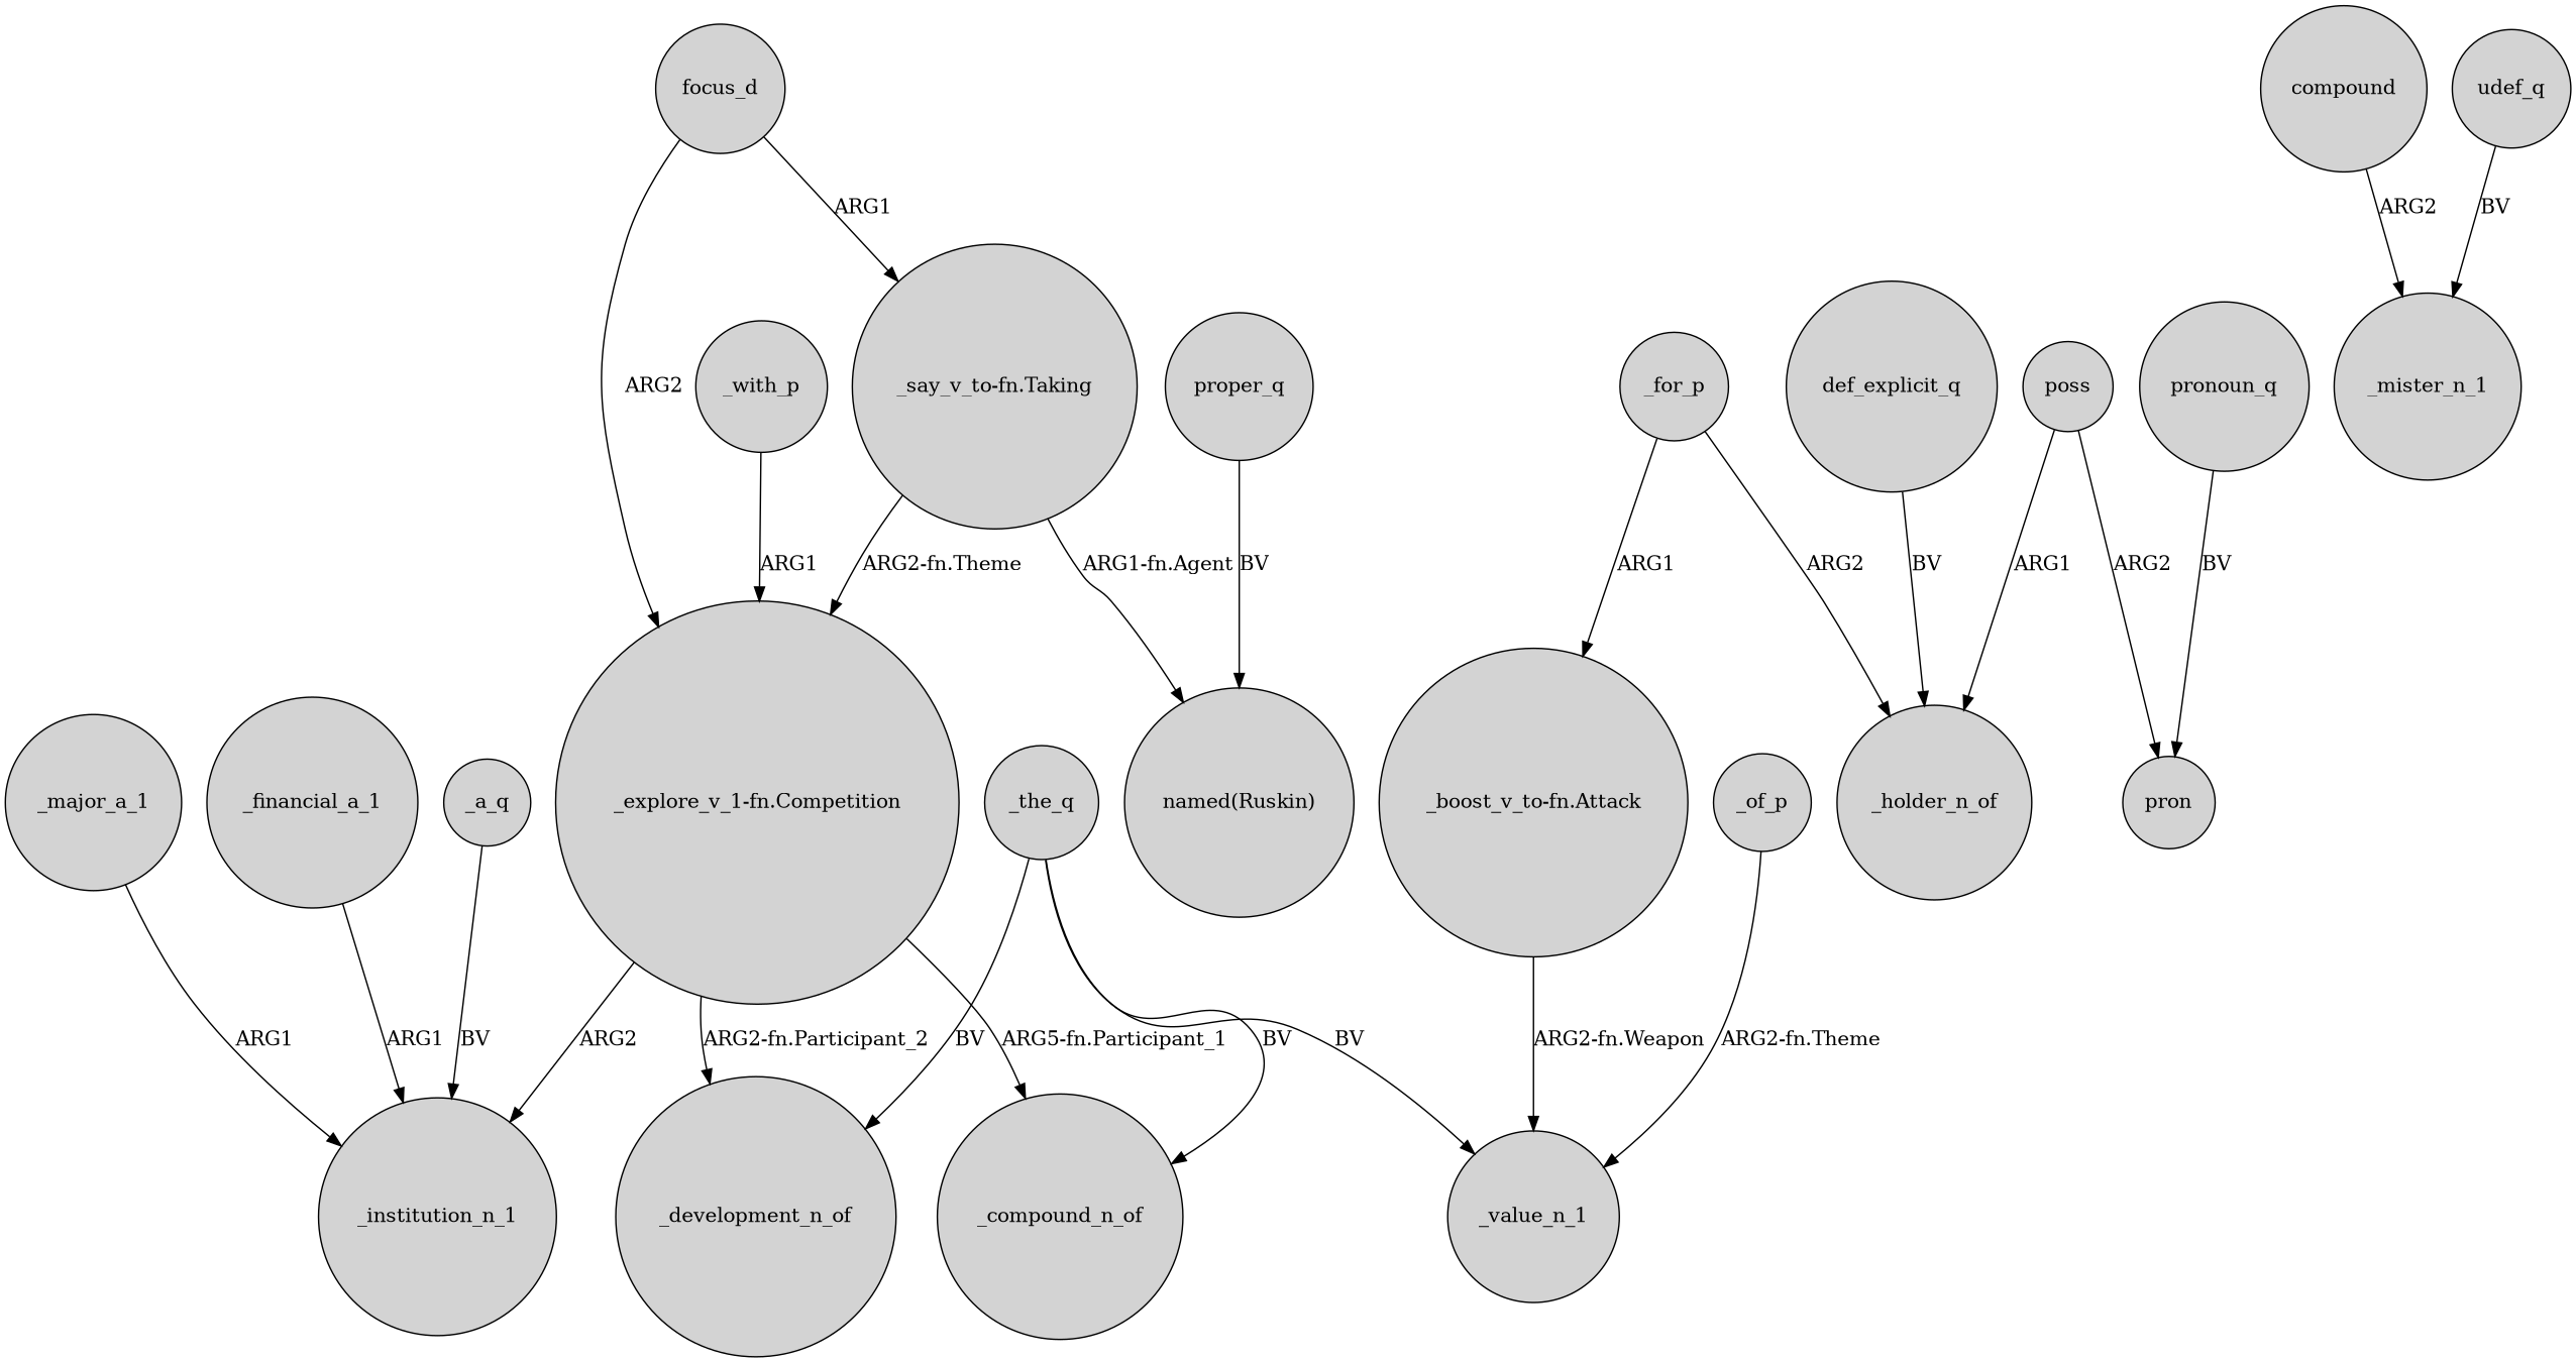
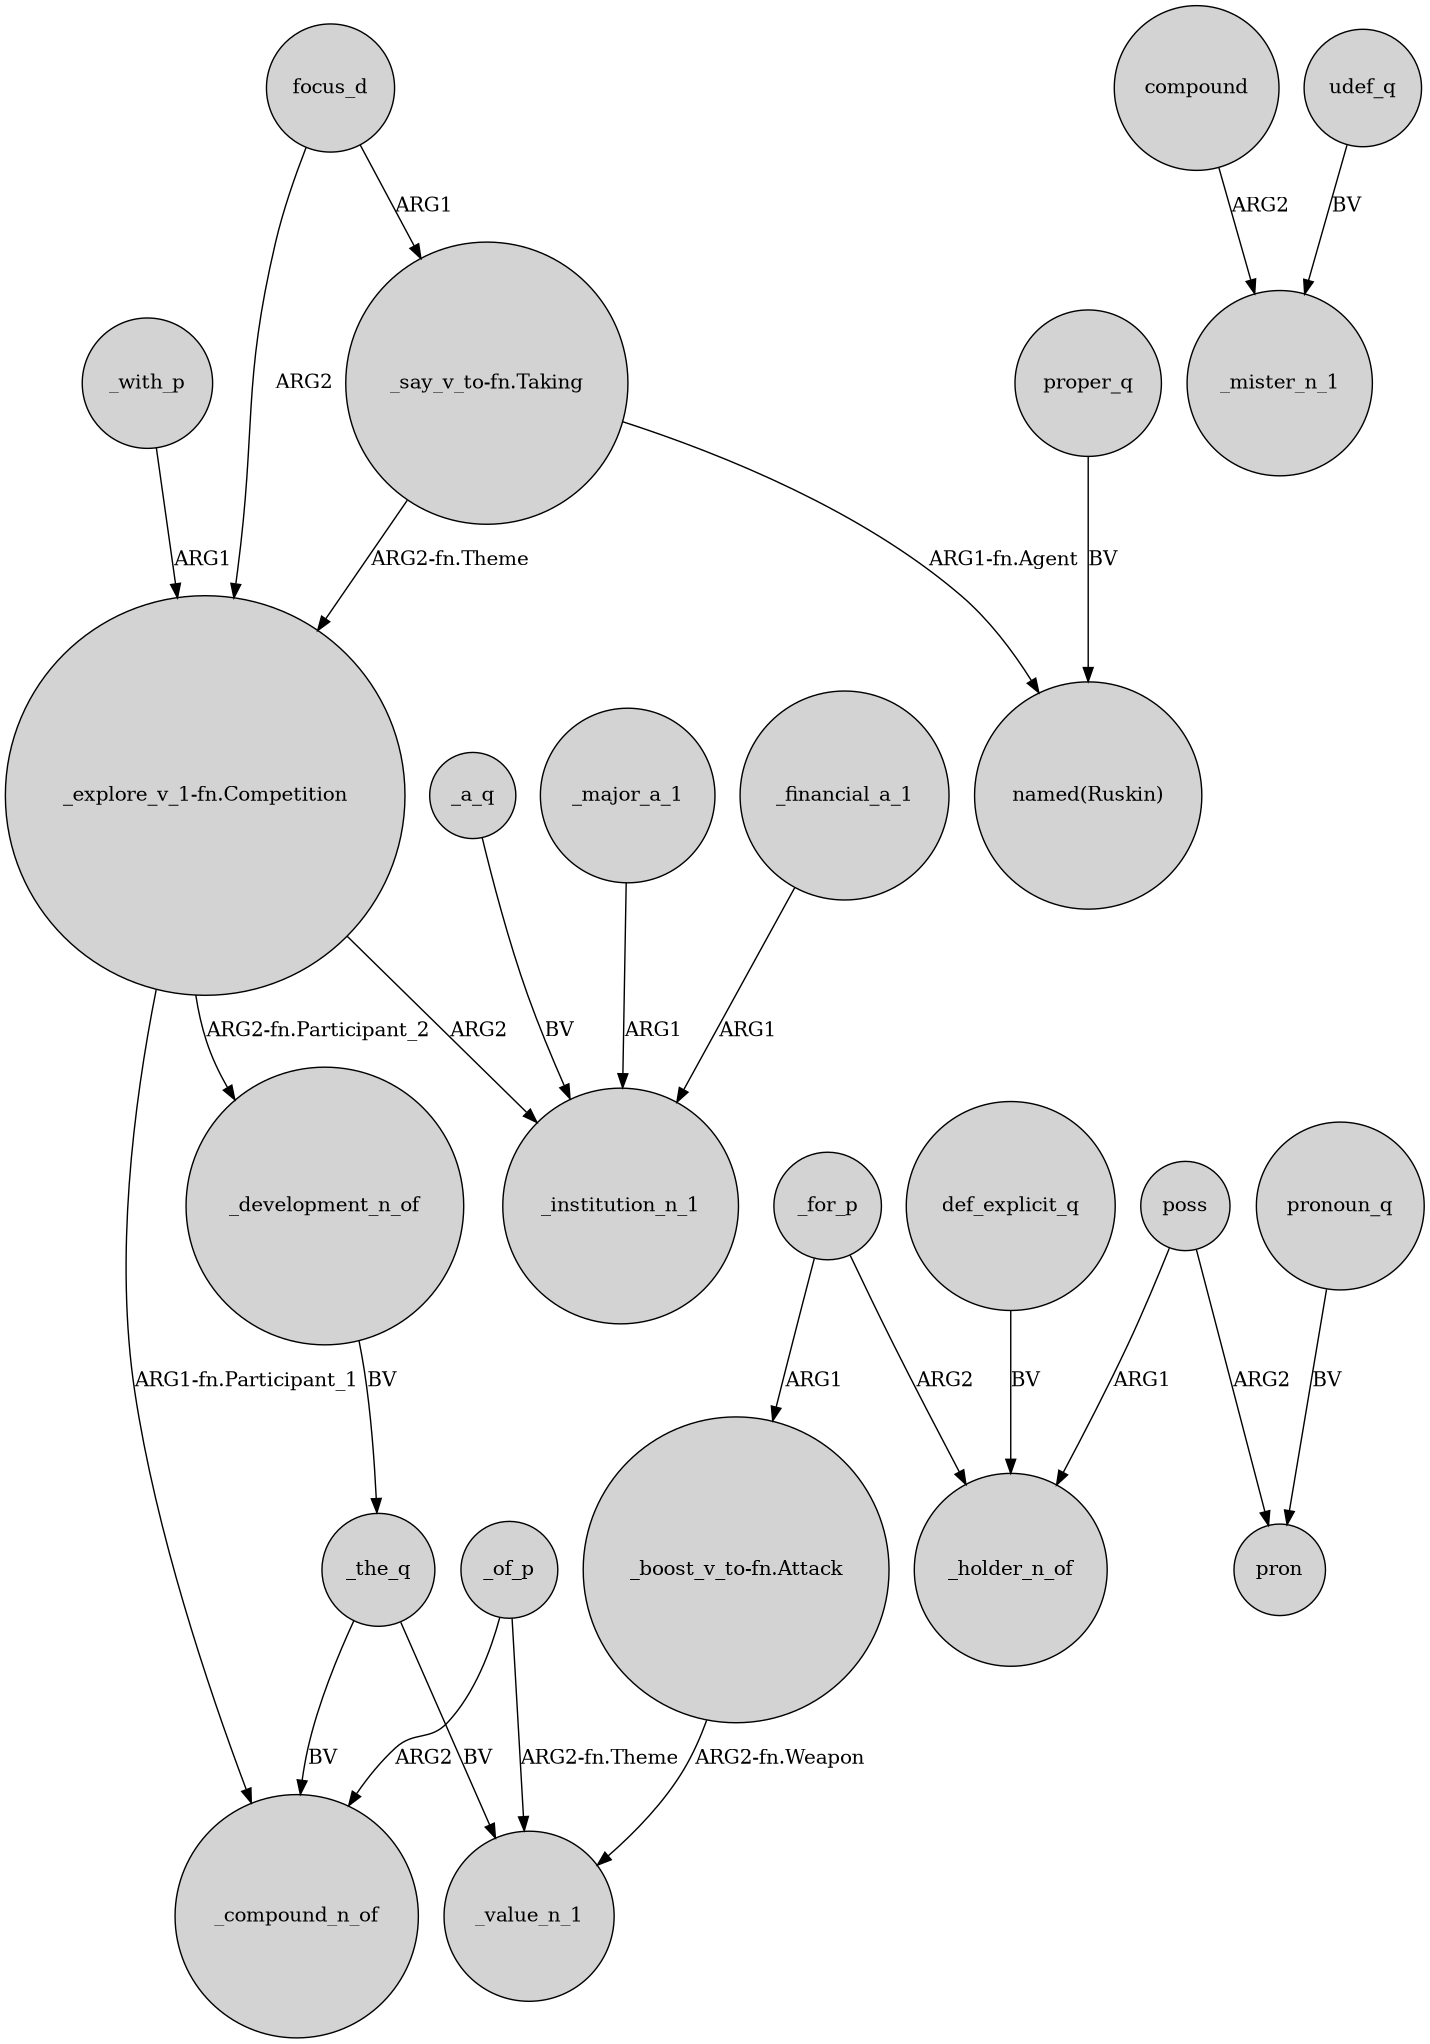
  digraph {
    node [shape=circle style=filled]
    _the_q
    _development_n_of
    n3 [label=_compound_n_of]
    _value_n_1
    compound
    _mister_n_1
    _with_p
    "_explore_v_1-fn.Competition"
    _institution_n_1
    _for_p
    _holder_n_of
    "_boost_v_to-fn.Attack"
    _a_q
    "_say_v_to-fn.Taking"
    "named(Ruskin)"
    focus_d
    def_explicit_q
    poss
    pron
    udef_q
    _major_a_1
    pronoun_q
    _financial_a_1
    _of_p
    proper_q
-   _the_q -> _development_n_of [label=BV]
+   _development_n_of -> _the_q [label=BV]
    _the_q -> n3 [label=BV]
    _the_q -> _value_n_1 [label=BV]
    compound -> _mister_n_1 [label=ARG2]
    _with_p -> "_explore_v_1-fn.Competition" [label=ARG1]
    "_explore_v_1-fn.Competition" -> _development_n_of [label="ARG2-fn.Participant_2"]
-   "_explore_v_1-fn.Competition" -> n3 [label="ARG5-fn.Participant_1"]
+   "_explore_v_1-fn.Competition" -> n3 [label="ARG1-fn.Participant_1"]
    "_explore_v_1-fn.Competition" -> _institution_n_1 [label=ARG2]
    _for_p -> _holder_n_of [label=ARG2]
    _for_p -> "_boost_v_to-fn.Attack" [label=ARG1]
    "_boost_v_to-fn.Attack" -> _value_n_1 [label="ARG2-fn.Weapon"]
    _a_q -> _institution_n_1 [label=BV]
    "_say_v_to-fn.Taking" -> "_explore_v_1-fn.Competition" [label="ARG2-fn.Theme"]
    "_say_v_to-fn.Taking" -> "named(Ruskin)" [label="ARG1-fn.Agent"]
    focus_d -> "_explore_v_1-fn.Competition" [label=ARG2]
    focus_d -> "_say_v_to-fn.Taking" [label=ARG1]
    def_explicit_q -> _holder_n_of [label=BV]
    poss -> _holder_n_of [label=ARG1]
    poss -> pron [label=ARG2]
    udef_q -> _mister_n_1 [label=BV]
    _major_a_1 -> _institution_n_1 [label=ARG1]
    pronoun_q -> pron [label=BV]
    _financial_a_1 -> _institution_n_1 [label=ARG1]
+   _of_p -> n3 [label=ARG2]
    _of_p -> _value_n_1 [label="ARG2-fn.Theme"]
    proper_q -> "named(Ruskin)" [label=BV]
  }
